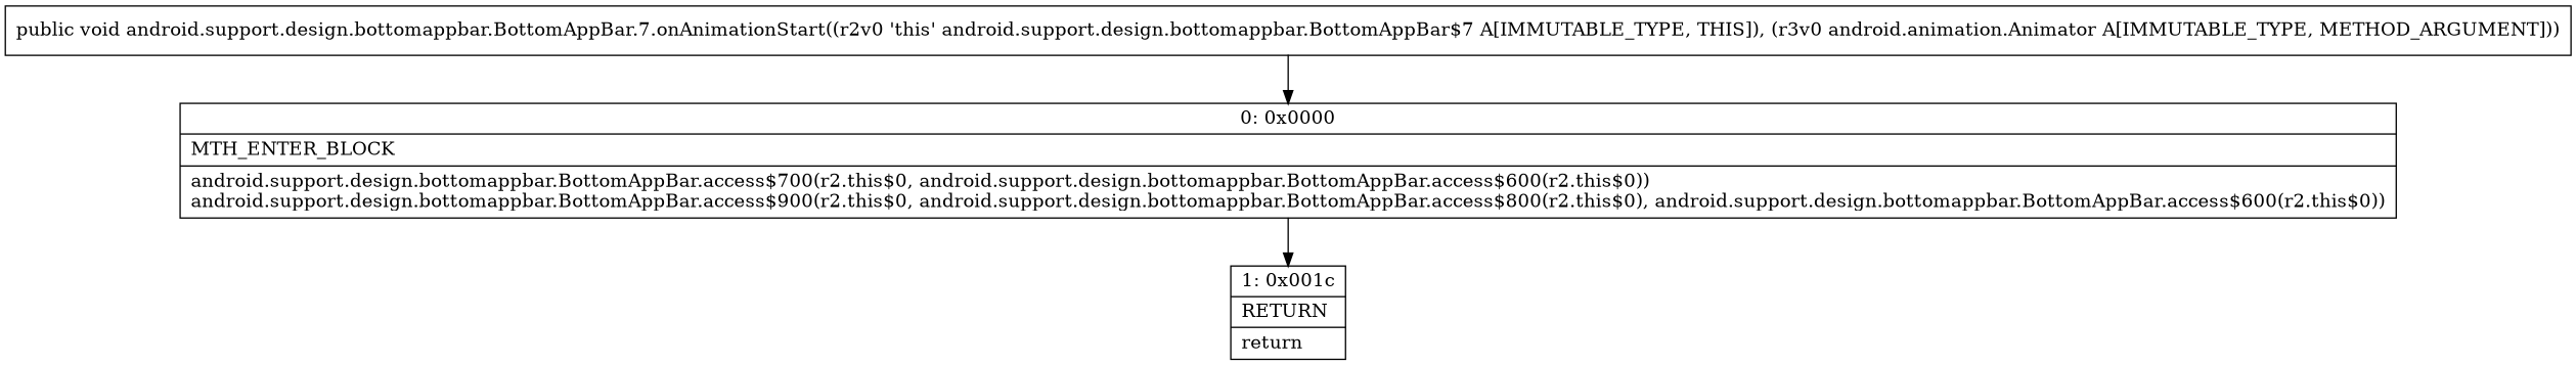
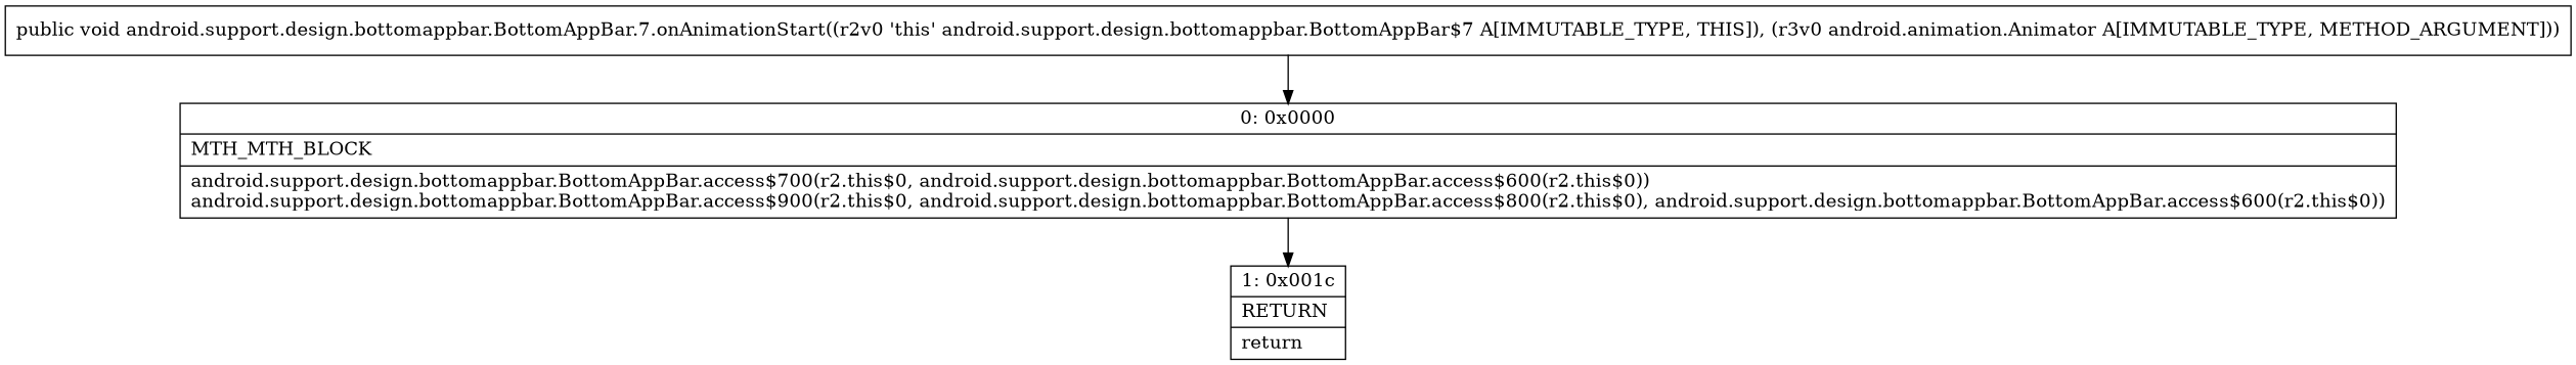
  digraph {
    node [shape=record]
-   n1 [label="{0\:\ 0x0000|MTH_ENTER_BLOCK\l|android.support.design.bottomappbar.BottomAppBar.access$700(r2.this$0, android.support.design.bottomappbar.BottomAppBar.access$600(r2.this$0))\landroid.support.design.bottomappbar.BottomAppBar.access$900(r2.this$0, android.support.design.bottomappbar.BottomAppBar.access$800(r2.this$0), android.support.design.bottomappbar.BottomAppBar.access$600(r2.this$0))\l}"]
+   n1 [label="{0\:\ 0x0000|MTH_MTH_BLOCK\l|android.support.design.bottomappbar.BottomAppBar.access$700(r2.this$0, android.support.design.bottomappbar.BottomAppBar.access$600(r2.this$0))\landroid.support.design.bottomappbar.BottomAppBar.access$900(r2.this$0, android.support.design.bottomappbar.BottomAppBar.access$800(r2.this$0), android.support.design.bottomappbar.BottomAppBar.access$600(r2.this$0))\l}"]
    n2 [label="{1\:\ 0x001c|RETURN\l|return\l}"]
    n3 [label="{public void android.support.design.bottomappbar.BottomAppBar.7.onAnimationStart((r2v0 'this' android.support.design.bottomappbar.BottomAppBar$7 A[IMMUTABLE_TYPE, THIS]), (r3v0 android.animation.Animator A[IMMUTABLE_TYPE, METHOD_ARGUMENT])) }"]
    n1 -> n2
    n3 -> n1
  }
